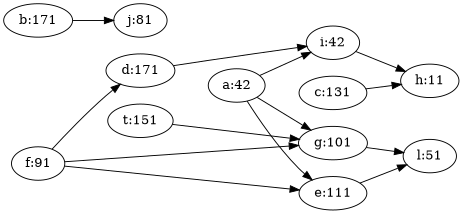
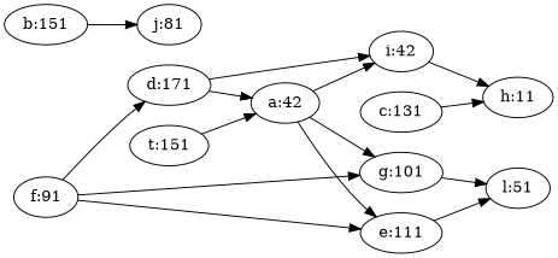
  digraph {
    rankdir=LR
    n1 [label="a:42"]
    n2 [label="e:111"]
    n3 [label="i:42"]
    n4 [label="g:101"]
    n5 [label="l:51"]
    n6 [label="h:11"]
-   n7 [label="b:171"]
+   n7 [label="b:151"]
    n8 [label="j:81"]
    n9 [label="c:131"]
    n10 [label="d:171"]
    n11 [label="f:91"]
    n12 [label="t:151"]
    n1 -> n2
    n1 -> n3
    n1 -> n4
    n2 -> n5
    n3 -> n6
    n4 -> n5
    n7 -> n8
    n9 -> n6
+   n10 -> n1
    n10 -> n3
    n11 -> n2
    n11 -> n4
    n11 -> n10
-   n12 -> n4
+   n12 -> n1
  }
